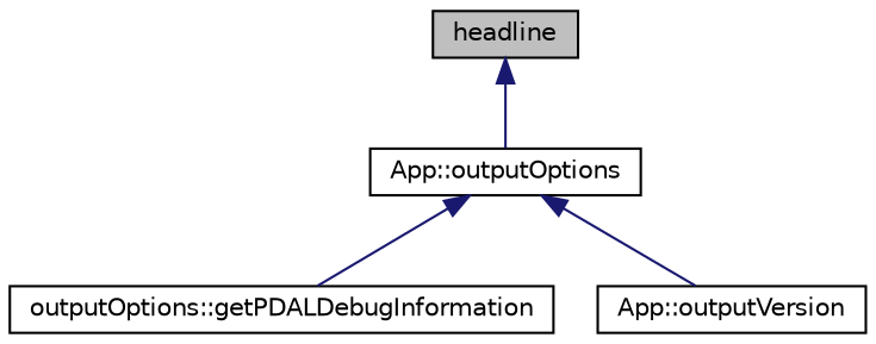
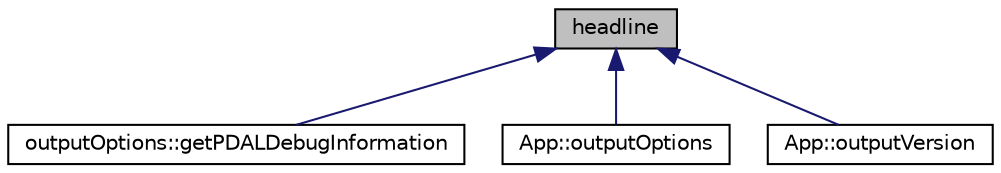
  digraph {
    rankdir=TB
    node [color=black fillcolor=white fontname=Helvetica fontsize=10 shape=record style=filled]
    edge [color=midnightblue dir=back fontname=Helvetica fontsize=10 labelfontname=Helvetica labelfontsize=10 style=solid]
    n1 [fillcolor=grey75 fontcolor=black height=0.2 label=headline width=0.4]
    n2 [height=0.2 label="outputOptions::getPDALDebugInformation" width=0.4]
    n3 [height=0.2 label="App::outputOptions" width=0.4]
    n4 [height=0.2 label="App::outputVersion" width=0.4]
-   n3 -> n2
+   n1 -> n2
    n1 -> n3
-   n3 -> n4
+   n1 -> n4
  }
